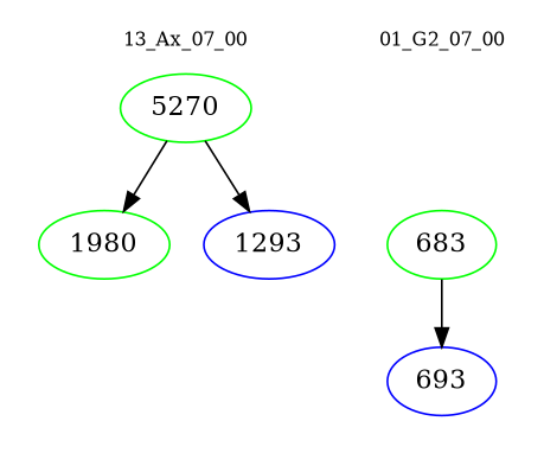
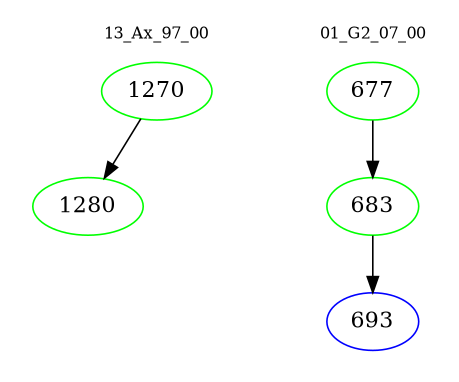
  digraph {
    node [color=green]
    edge [color=black]
-   n1 [label=1980]
-   n2 [label=5270]
-   n3 [color=blue label=1293]
+   n1 [label=1280]
+   n2 [label=1270]
+   n4 [label=677]
    n5 [label=683]
    n6 [color=blue label=693]
    subgraph cluster_1 {
      color=white
      fontsize=10
-     label="13_Ax_07_00"
+     label="13_Ax_97_00"
      n1
      n2
-     n3
    }
    subgraph cluster_2 {
      color=white
      fontsize=10
      label="01_G2_07_00"
+     n4
      n5
      n6
    }
    n2 -> n1
-   n2 -> n3
+   n4 -> n5
    n5 -> n6
  }
